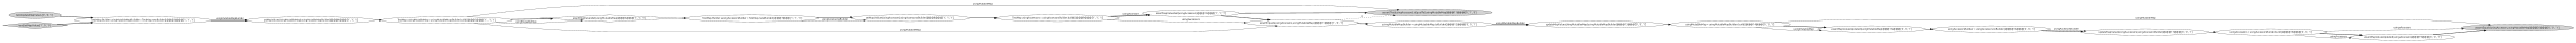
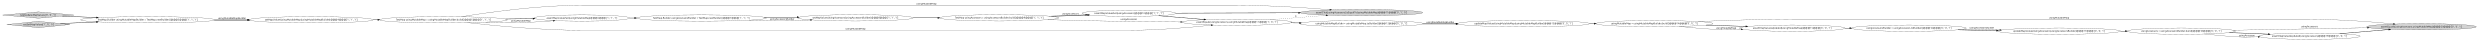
  digraph {
    fontname=Ubuntu
    rankdir=LR
    node [fillcolor=white fontname=Ubuntu shape=ellipse style=filled]
    edge [fontname=Ubuntu style=bold]
    n1 [label="TestMap.Builder usingMutableMapBuilder = TestMap.newBuilder()@@@3@@@['1', '1', '1']"]
    n2 [label="setMapValuesUsingMutableMap(usingMutableMapBuilder)@@@4@@@['1', '1', '1']"]
    n3 [label="TestMap usingMutableMap = usingMutableMapBuilder.build()@@@5@@@['1', '1', '1']"]
    n4 [fillcolor=lightgray label="assertEquals(usingAccessors,usingMutableMap)@@@20@@@['0', '0', '1']"]
-   n5 [label="assertMapValuesSet(usingMutableMap)@@@6@@@['1', '1', '1']" shape=diamond]
+   n5 [label="assertMapValuesSet(usingMutableMap)@@@6@@@['1', '1', '1']"]
    n6 [label="TestMap.Builder usingAccessorsBuilder = TestMap.newBuilder()@@@7@@@['1', '1', '1']"]
    n7 [label="setMapValuesUsingAccessors(usingAccessorsBuilder)@@@8@@@['1', '1', '1']"]
    n8 [label="assertMapValuesSet(usingAccessors)@@@10@@@['1', '1', '1']"]
    n9 [fillcolor=lightgray label="assertThat(usingAccessors).isEqualTo(usingMutableMap)@@@11@@@['0', '1', '0']"]
    n10 [label="assertEquals(usingAccessors,usingMutableMap)@@@11@@@['1', '0', '1']"]
    n11 [label="usingMutableMapBuilder = usingMutableMap.toBuilder()@@@12@@@['0', '0', '1']"]
    n12 [label="TestMap usingAccessors = usingAccessorsBuilder.build()@@@9@@@['1', '1', '1']"]
    n13 [label="updateMapValuesUsingMutableMap(usingMutableMapBuilder)@@@13@@@['0', '0', '1']"]
-   n14 [fillcolor=lightgray label="testUpdateMapValues['0', '0', '1']"]
+   n14 [fillcolor=lightgray label="testUpdateMapValues['0', '0', '1']" shape=diamond]
    n15 [label="assertMapValuesUpdated(usingMutableMap)@@@15@@@['0', '0', '1']"]
    n16 [label="usingAccessorsBuilder = usingAccessors.toBuilder()@@@16@@@['0', '0', '1']"]
    n17 [label="updateMapValuesUsingAccessors(usingAccessorsBuilder)@@@17@@@['0', '0', '1']"]
    n18 [label="usingMutableMap = usingMutableMapBuilder.build()@@@14@@@['0', '0', '1']"]
    n19 [fillcolor=lightgray label="testSetMapValues['1', '0', '0']" shape=diamond]
    n20 [label="assertMapValuesUpdated(usingAccessors)@@@19@@@['0', '0', '1']"]
    n21 [label="usingAccessors = usingAccessorsBuilder.build()@@@18@@@['0', '0', '1']"]
    n1 -> n2 [label=usingMutableMapBuilder style=solid]
    n1 -> n2
    n2 -> n3
    n3 -> n5
    n3 -> n5 [label=usingMutableMap style=solid]
    n3 -> n9 [label=usingMutableMap style=solid]
    n3 -> n10 [label=usingMutableMap style=solid]
    n5 -> n6
    n6 -> n7
    n6 -> n7 [label=usingAccessorsBuilder style=solid]
    n7 -> n12
    n8 -> n9
    n8 -> n10
    n10 -> n9 [label=0 style=dashed]
    n10 -> n11
    n11 -> n13 [label=usingMutableMapBuilder style=solid]
    n11 -> n13
    n12 -> n8
    n12 -> n8 [label=usingAccessors style=solid]
    n12 -> n10 [label=usingAccessors style=solid]
    n13 -> n18
    n14 -> n1
    n15 -> n16
    n16 -> n17
    n16 -> n17 [label=usingAccessorsBuilder style=solid]
    n17 -> n21
    n18 -> n4 [label=usingMutableMap style=solid]
    n18 -> n15
    n18 -> n15 [label=usingMutableMap style=solid]
    n19 -> n1
    n20 -> n4
    n21 -> n4 [label=usingAccessors style=solid]
    n21 -> n20
    n21 -> n20 [label=usingAccessors style=solid]
  }
